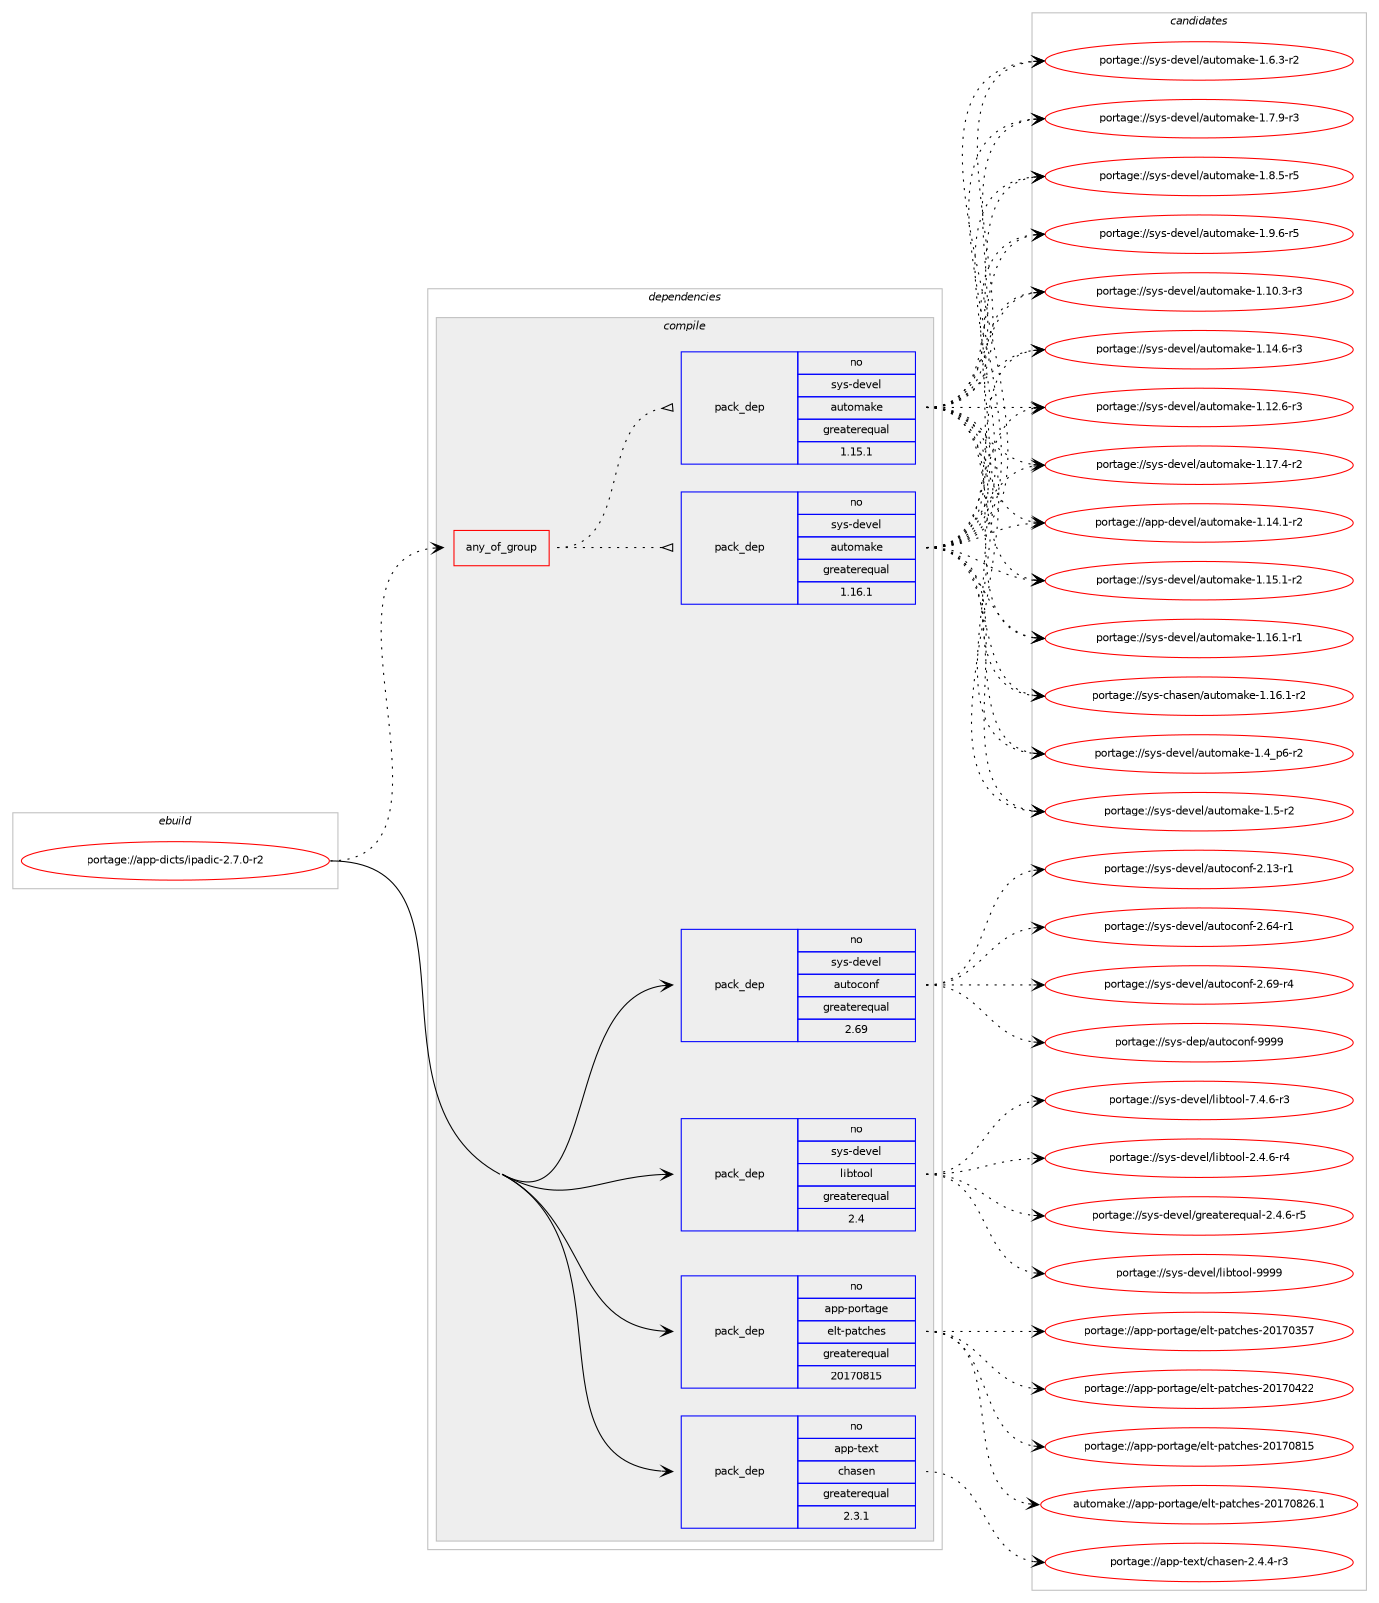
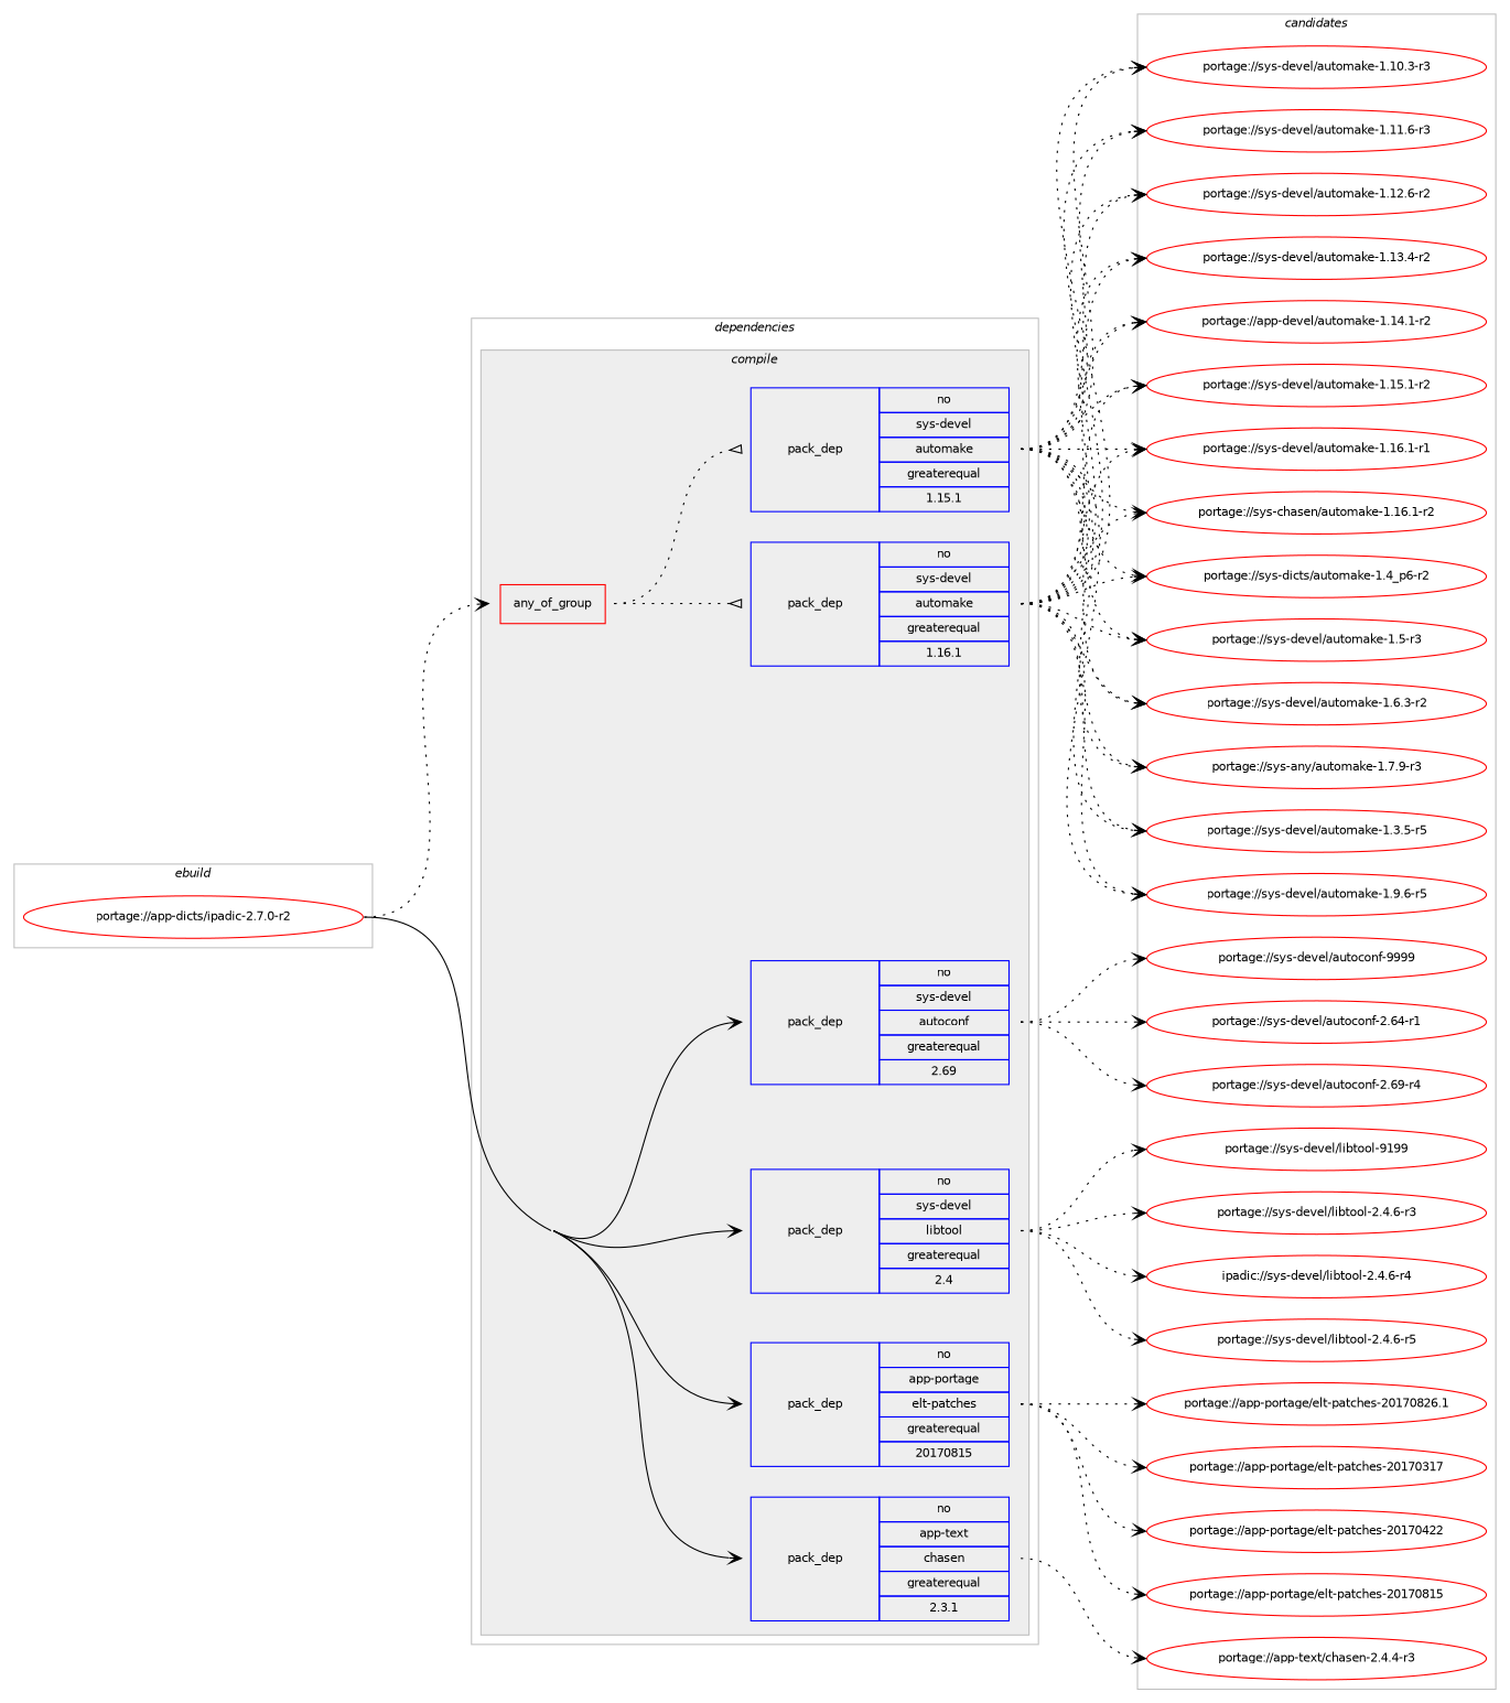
  digraph {
    compound=true
    concentrate=true
    fontname=Helvetica
    fontsize=10
    newrank=true
    rankdir=LR
    ranksep=1.5
    node [color=red fontname=Helvetica fontsize=10]
    edge [arrowhead=vee headport=w style=dotted tailport=e weight=100]
    n1 [label="portage://app-dicts/ipadic-2.7.0-r2" width=4]
    n2 [color=blue label=<<TABLE BORDER="0" CELLBORDER="1" CELLSPACING="0" CELLPADDING="4" WIDTH="220"><TR><TD ROWSPAN="6" CELLPADDING="30">pack_dep</TD></TR><TR><TD WIDTH="110">no</TD></TR><TR><TD>sys-devel</TD></TR><TR><TD>automake</TD></TR><TR><TD>greaterequal</TD></TR><TR><TD>1.16.1</TD></TR></TABLE>> shape=none]
    n3 [color=blue label=<<TABLE BORDER="0" CELLBORDER="1" CELLSPACING="0" CELLPADDING="4" WIDTH="220"><TR><TD ROWSPAN="6" CELLPADDING="30">pack_dep</TD></TR><TR><TD WIDTH="110">no</TD></TR><TR><TD>sys-devel</TD></TR><TR><TD>automake</TD></TR><TR><TD>greaterequal</TD></TR><TR><TD>1.15.1</TD></TR></TABLE>> shape=none]
    n4 [label=<<TABLE BORDER="0" CELLBORDER="1" CELLSPACING="0" CELLPADDING="4"><TR><TD CELLPADDING="10">any_of_group</TD></TR></TABLE>> shape=none]
    n5 [color=blue label=<<TABLE BORDER="0" CELLBORDER="1" CELLSPACING="0" CELLPADDING="4" WIDTH="220"><TR><TD ROWSPAN="6" CELLPADDING="30">pack_dep</TD></TR><TR><TD WIDTH="110">no</TD></TR><TR><TD>app-portage</TD></TR><TR><TD>elt-patches</TD></TR><TR><TD>greaterequal</TD></TR><TR><TD>20170815</TD></TR></TABLE>> shape=none]
    n6 [color=blue label=<<TABLE BORDER="0" CELLBORDER="1" CELLSPACING="0" CELLPADDING="4" WIDTH="220"><TR><TD ROWSPAN="6" CELLPADDING="30">pack_dep</TD></TR><TR><TD WIDTH="110">no</TD></TR><TR><TD>app-text</TD></TR><TR><TD>chasen</TD></TR><TR><TD>greaterequal</TD></TR><TR><TD>2.3.1</TD></TR></TABLE>> shape=none]
    n7 [color=blue label=<<TABLE BORDER="0" CELLBORDER="1" CELLSPACING="0" CELLPADDING="4" WIDTH="220"><TR><TD ROWSPAN="6" CELLPADDING="30">pack_dep</TD></TR><TR><TD WIDTH="110">no</TD></TR><TR><TD>sys-devel</TD></TR><TR><TD>autoconf</TD></TR><TR><TD>greaterequal</TD></TR><TR><TD>2.69</TD></TR></TABLE>> shape=none]
    n8 [color=blue label=<<TABLE BORDER="0" CELLBORDER="1" CELLSPACING="0" CELLPADDING="4" WIDTH="220"><TR><TD ROWSPAN="6" CELLPADDING="30">pack_dep</TD></TR><TR><TD WIDTH="110">no</TD></TR><TR><TD>sys-devel</TD></TR><TR><TD>libtool</TD></TR><TR><TD>greaterequal</TD></TR><TR><TD>2.4</TD></TR></TABLE>> shape=none]
    n9 [label="portage://sys-devel/automake-1.10.3-r3" width=4]
-   n10 [label="portage://sys-devel/automake-1.14.6-r3" width=4]
-   n11 [label="portage://sys-devel/automake-1.12.6-r3" width=4]
-   n12 [label="portage://sys-devel/automake-1.17.4-r2" width=4]
+   n10 [label="portage://sys-devel/automake-1.11.6-r3" width=4]
+   n11 [label="portage://sys-devel/automake-1.12.6-r2" width=4]
+   n12 [label="portage://sys-devel/automake-1.13.4-r2" width=4]
    n13 [label="portage://app-devel/automake-1.14.1-r2" width=4]
    n14 [label="portage://sys-devel/automake-1.15.1-r2" width=4]
    n15 [label="portage://sys-devel/automake-1.16.1-r1" width=4]
    n16 [label="portage://sys-chasen/automake-1.16.1-r2" width=4]
-   n17 [label="portage://sys-devel/automake-1.4_p6-r2" width=4]
-   n18 [label="portage://sys-devel/automake-1.5-r2" width=4]
+   n17 [label="portage://sys-dicts/automake-1.4_p6-r2" width=4]
+   n18 [label="portage://sys-devel/automake-1.5-r3" width=4]
    n19 [label="portage://sys-devel/automake-1.6.3-r2" width=4]
-   n20 [label="portage://sys-devel/automake-1.7.9-r3" width=4]
-   n21 [label="portage://sys-devel/automake-1.8.5-r5" width=4]
+   n20 [label="portage://sys-any/automake-1.7.9-r3" width=4]
+   n21 [label="portage://sys-devel/automake-1.3.5-r5" width=4]
    n22 [label="portage://sys-devel/automake-1.9.6-r5" width=4]
-   n23 [label="portage://app-portage/elt-patches-20170357" width=4]
+   n23 [label="portage://app-portage/elt-patches-20170317" width=4]
    n24 [label="portage://app-portage/elt-patches-20170422" width=4]
    n25 [label="portage://app-portage/elt-patches-20170815" width=4]
-   n26 [label="automake://app-portage/elt-patches-20170826.1" width=4]
+   n26 [label="portage://app-portage/elt-patches-20170826.1" width=4]
    n27 [label="portage://app-text/chasen-2.4.4-r3" width=4]
-   n28 [label="portage://sys-devel/autoconf-2.13-r1" width=4]
    n29 [label="portage://sys-devel/autoconf-2.64-r1" width=4]
    n30 [label="portage://sys-devel/autoconf-2.69-r4" width=4]
-   n31 [label="portage://sys-dep/autoconf-9999" width=4]
-   n32 [label="portage://sys-devel/libtool-7.4.6-r3" width=4]
-   n33 [label="portage://sys-devel/libtool-2.4.6-r4" width=4]
-   n34 [label="portage://sys-devel/greaterequal-2.4.6-r5" width=4]
-   n35 [label="portage://sys-devel/libtool-9999" width=4]
+   n31 [label="portage://sys-devel/autoconf-9999" width=4]
+   n32 [label="portage://sys-devel/libtool-2.4.6-r3" width=4]
+   n33 [label="ipadic://sys-devel/libtool-2.4.6-r4" width=4]
+   n34 [label="portage://sys-devel/libtool-2.4.6-r5" width=4]
+   n35 [label="portage://sys-devel/libtool-9199" width=4]
    subgraph cluster_1 {
      color=gray
      label=<<i>ebuild</i>>
      rank=same
      n1
    }
    subgraph cluster_2 {
      color=gray
      label=<<i>dependencies</i>>
      subgraph cluster_3 {
        color=gray
        fillcolor="#eeeeee"
        label=<<i>compile</i>>
        style=filled
        subgraph sub_4 {
          color=gray
          fillcolor="#eeeeee"
          label=<<i>compile</i>>
          style=filled
          n4
          subgraph sub_5 {
            color=gray
            fillcolor="#eeeeee"
            label=<<i>compile</i>>
            style=filled
            n2
          }
          subgraph sub_6 {
            color=gray
            fillcolor="#eeeeee"
            label=<<i>compile</i>>
            style=filled
            n3
          }
        }
        subgraph sub_7 {
          color=gray
          fillcolor="#eeeeee"
          label=<<i>compile</i>>
          style=filled
          n5
        }
        subgraph sub_8 {
          color=gray
          fillcolor="#eeeeee"
          label=<<i>compile</i>>
          style=filled
          n6
        }
        subgraph sub_9 {
          color=gray
          fillcolor="#eeeeee"
          label=<<i>compile</i>>
          style=filled
          n7
        }
        subgraph sub_10 {
          color=gray
          fillcolor="#eeeeee"
          label=<<i>compile</i>>
          style=filled
          n8
        }
      }
      subgraph cluster_11 {
        color=gray
        fillcolor="#eeeeee"
        label=<<i>compile and run</i>>
        style=filled
      }
      subgraph cluster_12 {
        color=gray
        fillcolor="#eeeeee"
        label=<<i>run</i>>
        style=filled
      }
    }
    subgraph cluster_13 {
      color=gray
      label=<<i>candidates</i>>
      rank=same
      subgraph sub_14 {
        color=black
        label=<<i>candidates</i>>
        nodesep=1
        rank=same
        n9
        n10
        n11
        n12
        n13
        n14
        n15
        n16
        n17
        n18
        n19
        n20
        n21
        n22
      }
      subgraph sub_15 {
        color=black
        label=<<i>candidates</i>>
        nodesep=1
        rank=same
        n9
        n10
        n11
        n12
        n13
        n14
        n15
        n16
        n17
        n18
        n19
        n20
        n21
        n22
      }
      subgraph sub_16 {
        color=black
        label=<<i>candidates</i>>
        nodesep=1
        rank=same
        n23
        n24
        n25
        n26
      }
      subgraph sub_17 {
        color=black
        label=<<i>candidates</i>>
        nodesep=1
        rank=same
        n27
      }
      subgraph sub_18 {
        color=black
        label=<<i>candidates</i>>
        nodesep=1
        rank=same
-       n28
        n29
        n30
        n31
      }
      subgraph sub_19 {
        color=black
        label=<<i>candidates</i>>
        nodesep=1
        rank=same
        n32
        n33
        n34
        n35
      }
    }
    n1 -> n4 [weight=20]
    n1 -> n5 [style=solid weight=20]
    n1 -> n6 [style=solid weight=20]
    n1 -> n7 [style=solid weight=20]
    n1 -> n8 [style=solid weight=20]
    n2 -> n9
    n2 -> n10
    n2 -> n11
    n2 -> n12
    n2 -> n13
    n2 -> n14
    n2 -> n15
    n2 -> n16
    n2 -> n17
    n2 -> n18
    n2 -> n19
    n2 -> n20
    n2 -> n21
    n2 -> n22
    n3 -> n9
    n3 -> n10
    n3 -> n11
    n3 -> n12
    n3 -> n13
    n3 -> n14
    n3 -> n15
    n3 -> n16
    n3 -> n17
    n3 -> n18
    n3 -> n19
    n3 -> n20
    n3 -> n21
    n3 -> n22
    n4 -> n2 [arrowhead=oinv weight=20]
    n4 -> n3 [arrowhead=oinv weight=20]
    n5 -> n23
    n5 -> n24
    n5 -> n25
    n5 -> n26
    n6 -> n27
-   n7 -> n28
    n7 -> n29
    n7 -> n30
    n7 -> n31
    n8 -> n32
    n8 -> n33
    n8 -> n34
    n8 -> n35
  }
